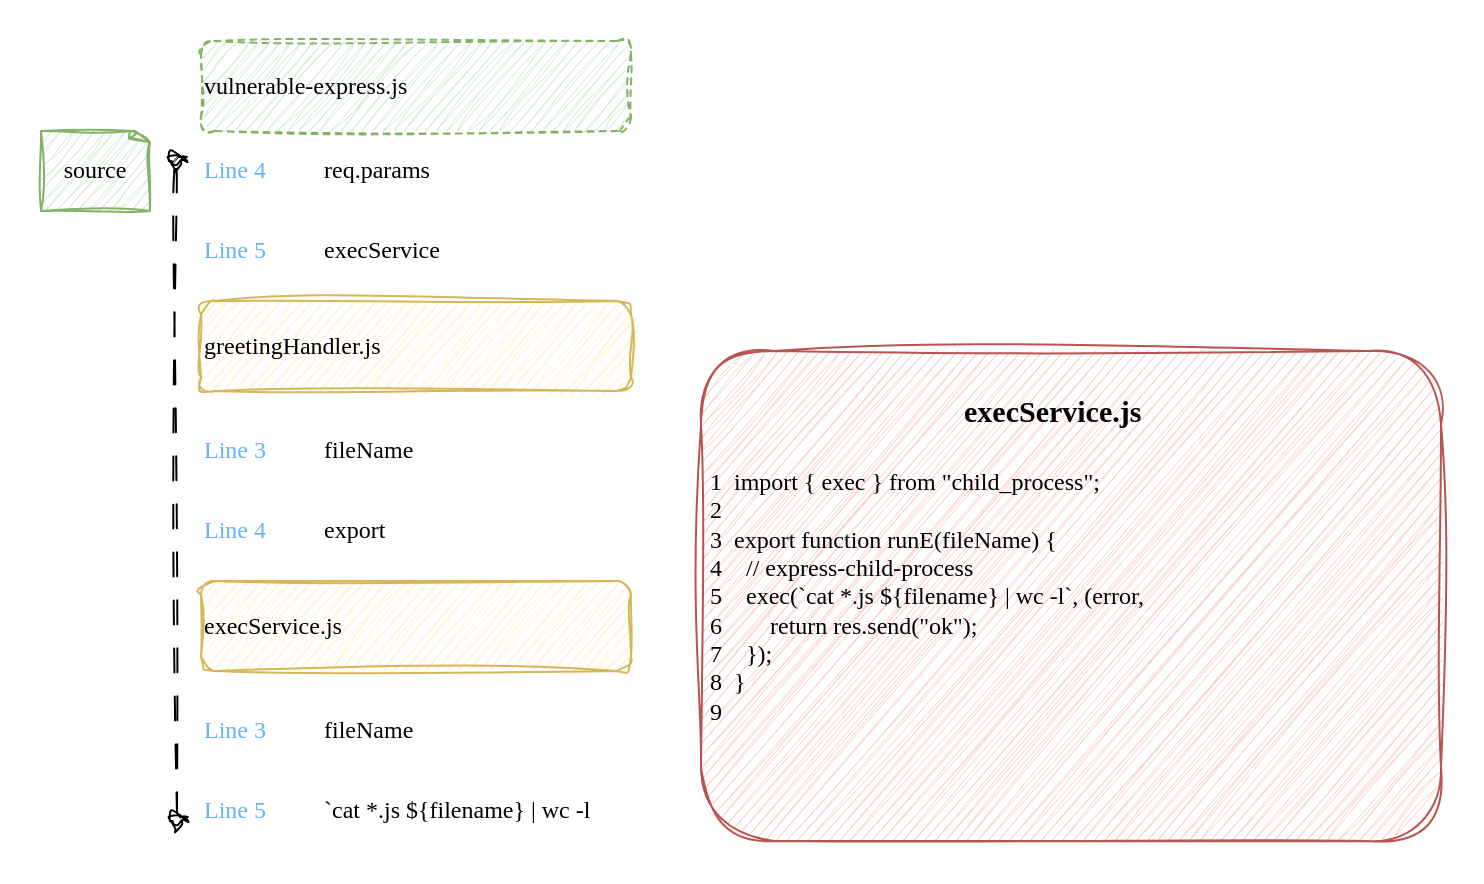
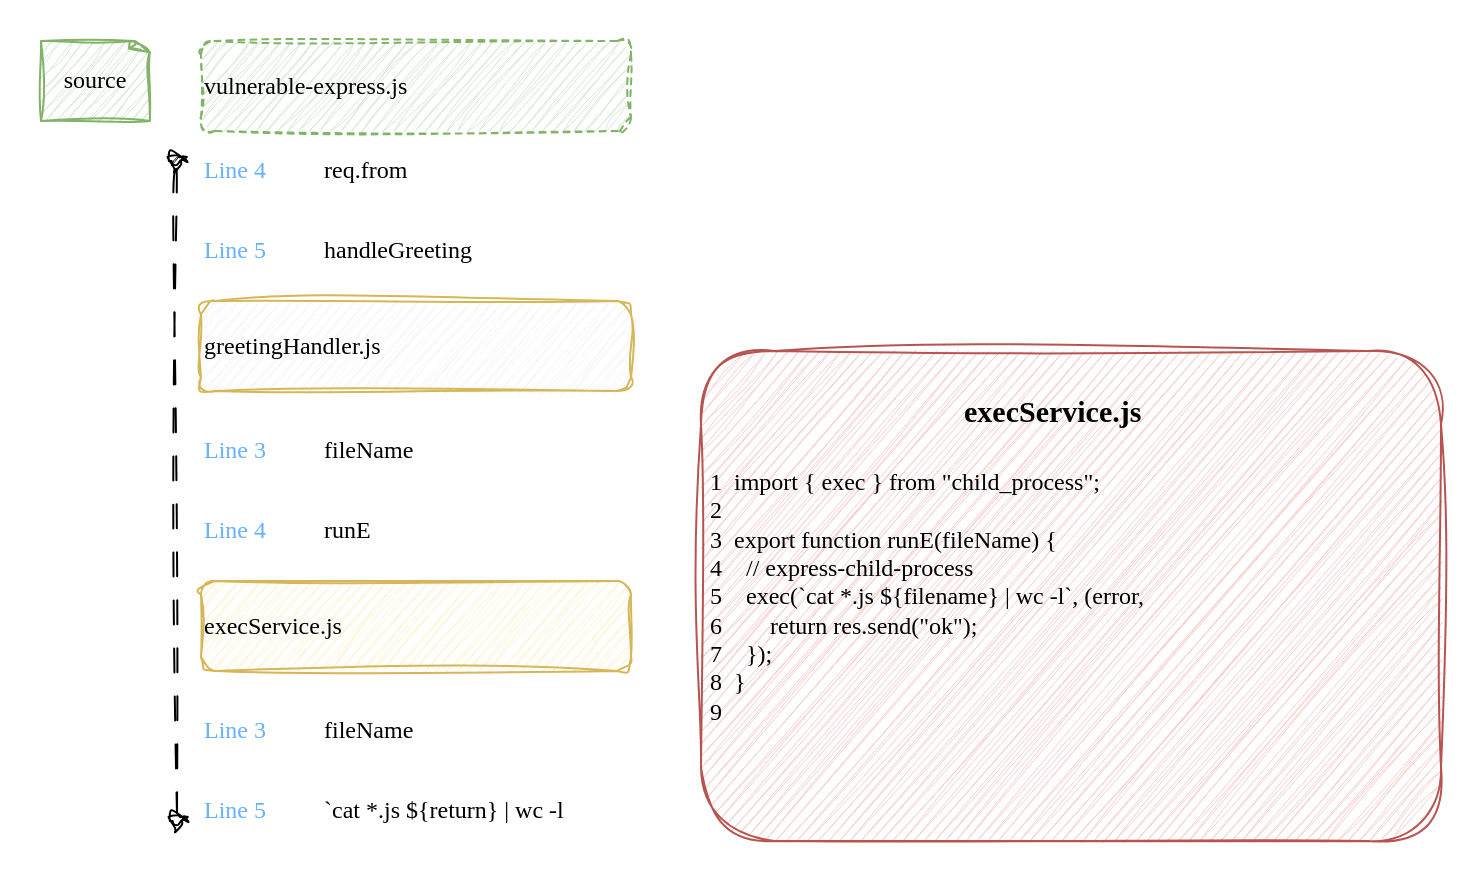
  <mxCell id="0" />
  <mxCell id="1" parent="0" />
  <mxCell id="2" value="&lt;font face=&quot;JetBrains Mono&quot; data-font-src=&quot;https://fonts.googleapis.com/css?family=JetBrains+Mono&quot;&gt;&amp;nbsp;1&amp;nbsp; import { exec } from &quot;child_process&quot;;&lt;/font&gt;&lt;div&gt;&lt;font face=&quot;JetBrains Mono&quot; data-font-src=&quot;https://fonts.googleapis.com/css?family=JetBrains+Mono&quot;&gt;&amp;nbsp;2&amp;nbsp;&lt;br&gt;&lt;/font&gt;&lt;div&gt;&lt;font face=&quot;JetBrains Mono&quot; data-font-src=&quot;https://fonts.googleapis.com/css?family=JetBrains+Mono&quot;&gt;&amp;nbsp;3&amp;nbsp; export function runE(fileName) {&lt;/font&gt;&lt;/div&gt;&lt;/div&gt;&lt;div&gt;&lt;font face=&quot;JetBrains Mono&quot; data-font-src=&quot;https://fonts.googleapis.com/css?family=JetBrains+Mono&quot;&gt;&amp;nbsp;4&amp;nbsp; &amp;nbsp; // express-child-process&lt;/font&gt;&lt;/div&gt;&lt;div&gt;&lt;font face=&quot;JetBrains Mono&quot; data-font-src=&quot;https://fonts.googleapis.com/css?family=JetBrains+Mono&quot;&gt;&amp;nbsp;5&amp;nbsp; &amp;nbsp; exec(`cat *.js ${filename} | wc -l`, (error,&amp;nbsp;&lt;/font&gt;&lt;/div&gt;&lt;div&gt;&lt;font face=&quot;JetBrains Mono&quot; data-font-src=&quot;https://fonts.googleapis.com/css?family=JetBrains+Mono&quot;&gt;&amp;nbsp;6&amp;nbsp; &amp;nbsp; &amp;nbsp; &amp;nbsp; return res.send(&quot;ok&quot;);&lt;/font&gt;&lt;/div&gt;&lt;div&gt;&lt;font face=&quot;JetBrains Mono&quot;&gt;&amp;nbsp;7&amp;nbsp; &amp;nbsp; });&lt;/font&gt;&lt;/div&gt;&lt;div&gt;&lt;font face=&quot;JetBrains Mono&quot;&gt;&amp;nbsp;8&amp;nbsp; }&lt;/font&gt;&lt;/div&gt;&lt;div&gt;&lt;font face=&quot;JetBrains Mono&quot;&gt;&amp;nbsp;9&lt;/font&gt;&lt;/div&gt;" style="rounded=1;whiteSpace=wrap;html=1;sketch=1;curveFitting=1;jiggle=2;fontFamily=Gloria Hallelujah;fontSource=https%3A%2F%2Ffonts.googleapis.com%2Fcss%3Ffamily%3DGloria%2BHallelujah;fillColor=#f8cecc;strokeColor=#b85450;align=left;" parent="1" vertex="1"><mxGeometry x="350" y="175" width="370" height="245" as="geometry" /></mxCell>
  <mxCell id="3" value="&lt;b&gt;&lt;font style=&quot;font-size: 15px;&quot;&gt;execService.js&lt;/font&gt;&lt;/b&gt;" style="text;html=1;align=left;verticalAlign=middle;whiteSpace=wrap;rounded=0;fontFamily=Gloria Hallelujah;fontSource=https%3A%2F%2Ffonts.googleapis.com%2Fcss%3Ffamily%3DGloria%2BHallelujah;" parent="1" vertex="1"><mxGeometry x="480" y="190" width="190" height="30" as="geometry" /></mxCell>
- <mxCell id="4" value="req.params" style="text;html=1;align=left;verticalAlign=middle;whiteSpace=wrap;rounded=0;fontFamily=Gloria Hallelujah;fontSource=https%3A%2F%2Ffonts.googleapis.com%2Fcss%3Ffamily%3DGloria%2BHallelujah;" parent="1" vertex="1"><mxGeometry x="160" y="70" width="70" height="30" as="geometry" /></mxCell>
+ <mxCell id="4" value="req.from" style="text;html=1;align=left;verticalAlign=middle;whiteSpace=wrap;rounded=0;fontFamily=Gloria Hallelujah;fontSource=https%3A%2F%2Ffonts.googleapis.com%2Fcss%3Ffamily%3DGloria%2BHallelujah;" parent="1" vertex="1"><mxGeometry x="160" y="70" width="70" height="30" as="geometry" /></mxCell>
  <mxCell id="5" value="&lt;div&gt;&lt;span style=&quot;background-color: transparent; color: light-dark(rgb(0, 0, 0), rgb(255, 255, 255));&quot;&gt;vulnerable-express.js&lt;/span&gt;&lt;/div&gt;" style="rounded=1;whiteSpace=wrap;html=1;sketch=1;curveFitting=1;jiggle=2;fontFamily=Gloria Hallelujah;fontSource=https%3A%2F%2Ffonts.googleapis.com%2Fcss%3Ffamily%3DGloria%2BHallelujah;fillColor=#d5e8d4;strokeColor=#82b366;align=left;dashed=1;" parent="1" vertex="1"><mxGeometry x="100" y="20" width="215" height="45" as="geometry" /></mxCell>
  <mxCell id="6" value="Line 4" style="text;html=1;align=left;verticalAlign=middle;whiteSpace=wrap;rounded=0;fontFamily=Gloria Hallelujah;fontSource=https%3A%2F%2Ffonts.googleapis.com%2Fcss%3Ffamily%3DGloria%2BHallelujah;fontColor=#66B2FF;" parent="1" vertex="1"><mxGeometry x="100" y="70" width="70" height="30" as="geometry" /></mxCell>
  <mxCell id="7" style="edgeStyle=none;curved=1;rounded=0;orthogonalLoop=1;jettySize=auto;html=1;fontSize=12;startSize=8;endSize=8;sketch=1;curveFitting=1;jiggle=2;dashed=1;dashPattern=12 12;endArrow=oval;endFill=0;startArrow=oval;startFill=1;" parent="1" edge="1"><mxGeometry relative="1" as="geometry"><mxPoint x="88" y="410" as="targetPoint" /><mxPoint x="87.5" y="80" as="sourcePoint" /></mxGeometry></mxCell>
- <mxCell id="8" value="&lt;font data-font-src=&quot;https://fonts.googleapis.com/css?family=Gloria+Hallelujah&quot; face=&quot;Gloria Hallelujah&quot;&gt;source&lt;/font&gt;" style="whiteSpace=wrap;html=1;shape=mxgraph.basic.document;sketch=1;curveFitting=1;jiggle=2;fillColor=#d5e8d4;strokeColor=#82b366;" parent="1" vertex="1"><mxGeometry x="20" y="65" width="55" height="40" as="geometry" /></mxCell>
- <mxCell id="9" value="&lt;div&gt;&lt;span style=&quot;background-color: transparent; color: light-dark(rgb(0, 0, 0), rgb(255, 255, 255));&quot;&gt;greetingHandler.js&lt;/span&gt;&lt;/div&gt;" style="rounded=1;whiteSpace=wrap;html=1;sketch=1;curveFitting=1;jiggle=2;fontFamily=Gloria Hallelujah;fontSource=https%3A%2F%2Ffonts.googleapis.com%2Fcss%3Ffamily%3DGloria%2BHallelujah;fillColor=#fff2cc;strokeColor=#d6b656;align=left;" parent="1" vertex="1"><mxGeometry x="100" y="150" width="215" height="45" as="geometry" /></mxCell>
+ <mxCell id="8" value="&lt;font data-font-src=&quot;https://fonts.googleapis.com/css?family=Gloria+Hallelujah&quot; face=&quot;Gloria Hallelujah&quot;&gt;source&lt;/font&gt;" style="whiteSpace=wrap;html=1;shape=mxgraph.basic.document;sketch=1;curveFitting=1;jiggle=2;fillColor=#d5e8d4;strokeColor=#82b366;" parent="1" vertex="1"><mxGeometry x="20" y="20" width="55" height="40" as="geometry" /></mxCell>
+ <mxCell id="9" value="&lt;div&gt;&lt;span style=&quot;background-color: transparent; color: light-dark(rgb(0, 0, 0), rgb(255, 255, 255));&quot;&gt;greetingHandler.js&lt;/span&gt;&lt;/div&gt;" style="rounded=1;whiteSpace=wrap;html=1;sketch=1;curveFitting=1;jiggle=2;fontFamily=Gloria Hallelujah;fontSource=https%3A%2F%2Ffonts.googleapis.com%2Fcss%3Ffamily%3DGloria%2BHallelujah;fillColor=#f5f5f5;strokeColor=#d6b656;align=left;" parent="1" vertex="1"><mxGeometry x="100" y="150" width="215" height="45" as="geometry" /></mxCell>
  <mxCell id="10" value="&lt;div&gt;&lt;span style=&quot;background-color: transparent; color: light-dark(rgb(0, 0, 0), rgb(255, 255, 255));&quot;&gt;execService.js&lt;/span&gt;&lt;/div&gt;" style="rounded=1;whiteSpace=wrap;html=1;sketch=1;curveFitting=1;jiggle=2;fontFamily=Gloria Hallelujah;fontSource=https%3A%2F%2Ffonts.googleapis.com%2Fcss%3Ffamily%3DGloria%2BHallelujah;fillColor=#fff2cc;strokeColor=#d6b656;align=left;" parent="1" vertex="1"><mxGeometry x="100" y="290" width="215" height="45" as="geometry" /></mxCell>
- <mxCell id="11" value="execService" style="text;html=1;align=left;verticalAlign=middle;whiteSpace=wrap;rounded=0;fontFamily=Gloria Hallelujah;fontSource=https%3A%2F%2Ffonts.googleapis.com%2Fcss%3Ffamily%3DGloria%2BHallelujah;" parent="1" vertex="1"><mxGeometry x="160" y="110" width="70" height="30" as="geometry" /></mxCell>
+ <mxCell id="11" value="handleGreeting" style="text;html=1;align=left;verticalAlign=middle;whiteSpace=wrap;rounded=0;fontFamily=Gloria Hallelujah;fontSource=https%3A%2F%2Ffonts.googleapis.com%2Fcss%3Ffamily%3DGloria%2BHallelujah;" parent="1" vertex="1"><mxGeometry x="160" y="110" width="70" height="30" as="geometry" /></mxCell>
  <mxCell id="12" value="Line 5" style="text;html=1;align=left;verticalAlign=middle;whiteSpace=wrap;rounded=0;fontFamily=Gloria Hallelujah;fontSource=https%3A%2F%2Ffonts.googleapis.com%2Fcss%3Ffamily%3DGloria%2BHallelujah;fontColor=#66B2FF;" parent="1" vertex="1"><mxGeometry x="100" y="110" width="70" height="30" as="geometry" /></mxCell>
  <mxCell id="13" value="fileName" style="text;html=1;align=left;verticalAlign=middle;whiteSpace=wrap;rounded=0;fontFamily=Gloria Hallelujah;fontSource=https%3A%2F%2Ffonts.googleapis.com%2Fcss%3Ffamily%3DGloria%2BHallelujah;" parent="1" vertex="1"><mxGeometry x="160" y="210" width="70" height="30" as="geometry" /></mxCell>
  <mxCell id="14" value="Line 3" style="text;html=1;align=left;verticalAlign=middle;whiteSpace=wrap;rounded=0;fontFamily=Gloria Hallelujah;fontSource=https%3A%2F%2Ffonts.googleapis.com%2Fcss%3Ffamily%3DGloria%2BHallelujah;fontColor=#66B2FF;" parent="1" vertex="1"><mxGeometry x="100" y="210" width="70" height="30" as="geometry" /></mxCell>
  <mxCell id="15" value="Line 4" style="text;html=1;align=left;verticalAlign=middle;whiteSpace=wrap;rounded=0;fontFamily=Gloria Hallelujah;fontSource=https%3A%2F%2Ffonts.googleapis.com%2Fcss%3Ffamily%3DGloria%2BHallelujah;fontColor=#66B2FF;" parent="1" vertex="1"><mxGeometry x="100" y="250" width="70" height="30" as="geometry" /></mxCell>
- <mxCell id="16" value="export" style="text;html=1;align=left;verticalAlign=middle;whiteSpace=wrap;rounded=0;fontFamily=Gloria Hallelujah;fontSource=https%3A%2F%2Ffonts.googleapis.com%2Fcss%3Ffamily%3DGloria%2BHallelujah;" parent="1" vertex="1"><mxGeometry x="160" y="250" width="70" height="30" as="geometry" /></mxCell>
+ <mxCell id="16" value="runE" style="text;html=1;align=left;verticalAlign=middle;whiteSpace=wrap;rounded=0;fontFamily=Gloria Hallelujah;fontSource=https%3A%2F%2Ffonts.googleapis.com%2Fcss%3Ffamily%3DGloria%2BHallelujah;" parent="1" vertex="1"><mxGeometry x="160" y="250" width="70" height="30" as="geometry" /></mxCell>
  <mxCell id="17" value="fileName" style="text;html=1;align=left;verticalAlign=middle;whiteSpace=wrap;rounded=0;fontFamily=Gloria Hallelujah;fontSource=https%3A%2F%2Ffonts.googleapis.com%2Fcss%3Ffamily%3DGloria%2BHallelujah;" parent="1" vertex="1"><mxGeometry x="160" y="350" width="70" height="30" as="geometry" /></mxCell>
  <mxCell id="18" value="Line 3" style="text;html=1;align=left;verticalAlign=middle;whiteSpace=wrap;rounded=0;fontFamily=Gloria Hallelujah;fontSource=https%3A%2F%2Ffonts.googleapis.com%2Fcss%3Ffamily%3DGloria%2BHallelujah;fontColor=#66B2FF;" parent="1" vertex="1"><mxGeometry x="100" y="350" width="70" height="30" as="geometry" /></mxCell>
- <mxCell id="19" value="`cat *.js ${filename} | wc -l" style="text;html=1;align=left;verticalAlign=middle;whiteSpace=wrap;rounded=0;fontFamily=Gloria Hallelujah;fontSource=https%3A%2F%2Ffonts.googleapis.com%2Fcss%3Ffamily%3DGloria%2BHallelujah;" parent="1" vertex="1"><mxGeometry x="160" y="390" width="180" height="30" as="geometry" /></mxCell>
+ <mxCell id="19" value="`cat *.js ${return} | wc -l" style="text;html=1;align=left;verticalAlign=middle;whiteSpace=wrap;rounded=0;fontFamily=Gloria Hallelujah;fontSource=https%3A%2F%2Ffonts.googleapis.com%2Fcss%3Ffamily%3DGloria%2BHallelujah;" parent="1" vertex="1"><mxGeometry x="160" y="390" width="180" height="30" as="geometry" /></mxCell>
  <mxCell id="20" value="Line 5" style="text;html=1;align=left;verticalAlign=middle;whiteSpace=wrap;rounded=0;fontFamily=Gloria Hallelujah;fontSource=https%3A%2F%2Ffonts.googleapis.com%2Fcss%3Ffamily%3DGloria%2BHallelujah;fontColor=#66B2FF;" parent="1" vertex="1"><mxGeometry x="100" y="390" width="70" height="30" as="geometry" /></mxCell>
